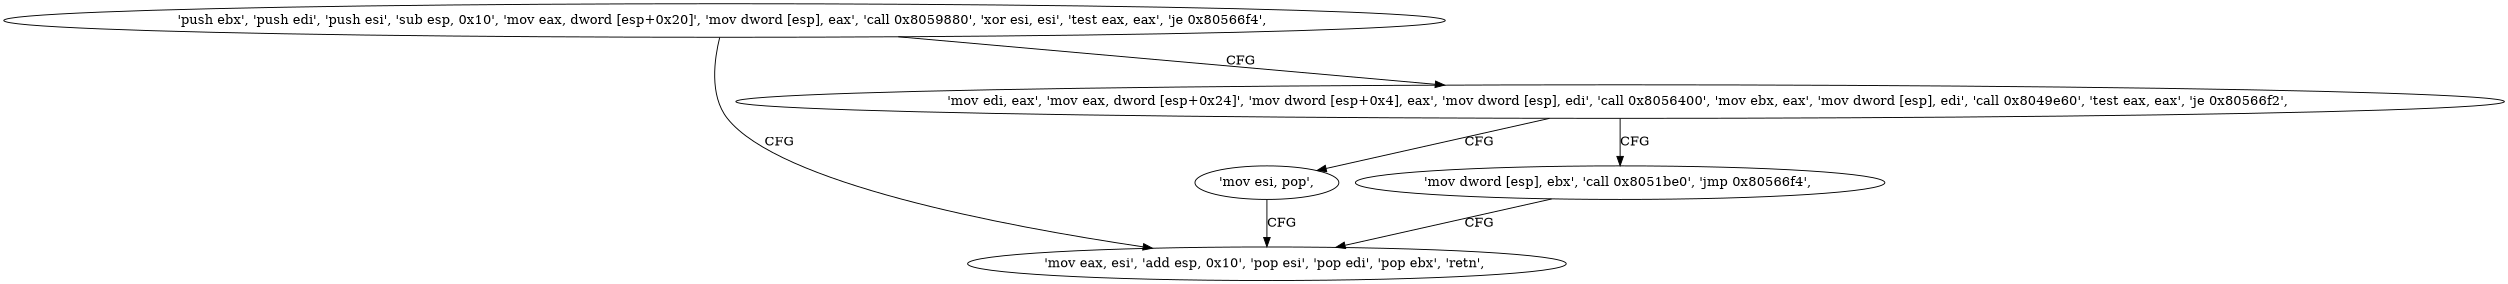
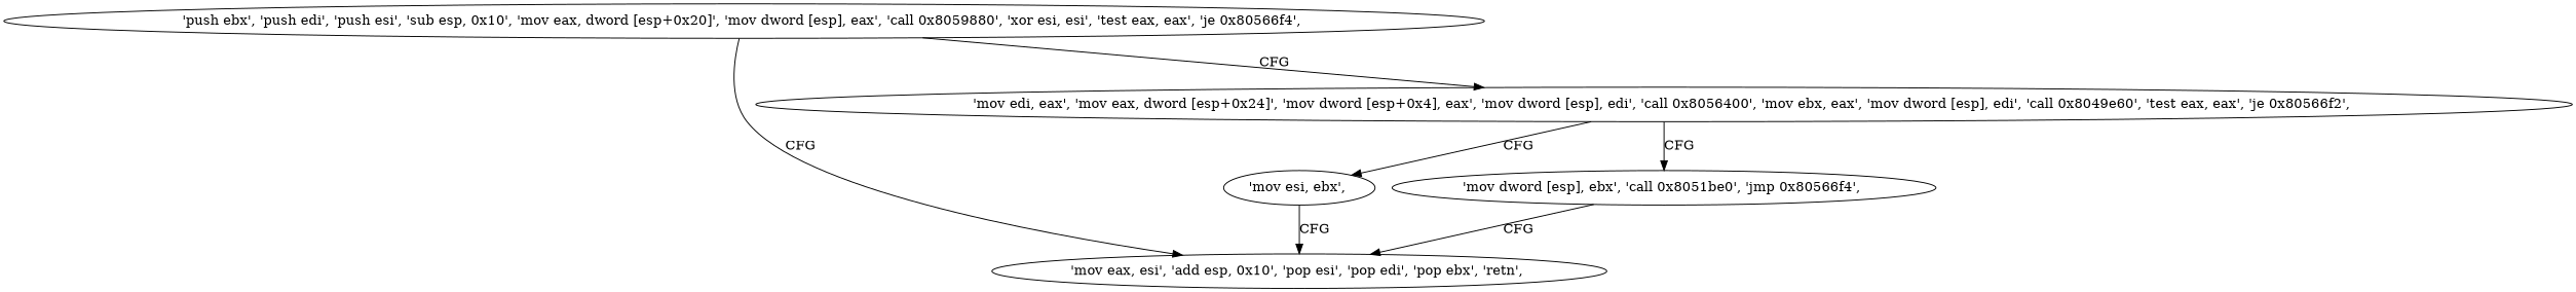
  digraph {
    n1 [label="'push ebx', 'push edi', 'push esi', 'sub esp, 0x10', 'mov eax, dword [esp+0x20]', 'mov dword [esp], eax', 'call 0x8059880', 'xor esi, esi', 'test eax, eax', 'je 0x80566f4', "]
    n2 [label="'mov eax, esi', 'add esp, 0x10', 'pop esi', 'pop edi', 'pop ebx', 'retn', "]
    n3 [label="'mov edi, eax', 'mov eax, dword [esp+0x24]', 'mov dword [esp+0x4], eax', 'mov dword [esp], edi', 'call 0x8056400', 'mov ebx, eax', 'mov dword [esp], edi', 'call 0x8049e60', 'test eax, eax', 'je 0x80566f2', "]
-   n4 [label="'mov esi, pop',"]
+   n4 [label="'mov esi, ebx', "]
    n5 [label="'mov dword [esp], ebx', 'call 0x8051be0', 'jmp 0x80566f4', "]
    n1 -> n2 [label=CFG]
    n1 -> n3 [label=CFG]
    n3 -> n4 [label=CFG]
    n3 -> n5 [label=CFG]
    n4 -> n2 [label=CFG]
    n5 -> n2 [label=CFG]
  }
